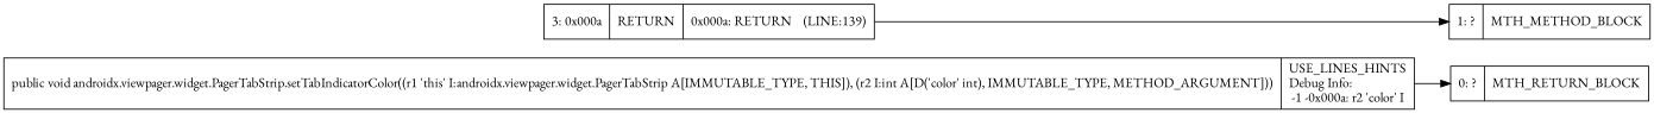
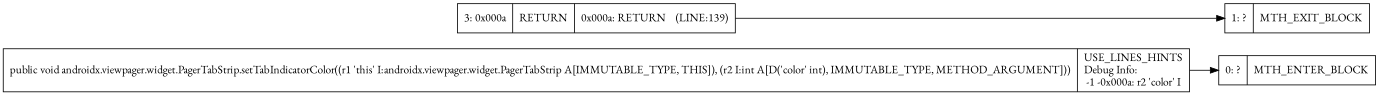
  digraph {
    fontname="EB Garamond"
    rankdir=LR
    node [fontname="EB Garamond" shape=record]
    edge [fontname="EB Garamond"]
-   n1 [label="{0\:\ ?|MTH_RETURN_BLOCK\l}"]
+   n1 [label="{0\:\ ?|MTH_ENTER_BLOCK\l}"]
    n2 [label="{3\:\ 0x000a|RETURN\l|0x000a: RETURN    (LINE:139)\l}"]
-   n3 [label="{1\:\ ?|MTH_METHOD_BLOCK\l}"]
+   n3 [label="{1\:\ ?|MTH_EXIT_BLOCK\l}"]
    n4 [label="{public void androidx.viewpager.widget.PagerTabStrip.setTabIndicatorColor((r1 'this' I:androidx.viewpager.widget.PagerTabStrip A[IMMUTABLE_TYPE, THIS]), (r2 I:int A[D('color' int), IMMUTABLE_TYPE, METHOD_ARGUMENT]))  | USE_LINES_HINTS\lDebug Info:\l  \-1 \-0x000a: r2 'color' I\l}"]
    n2 -> n3
    n4 -> n1
  }
